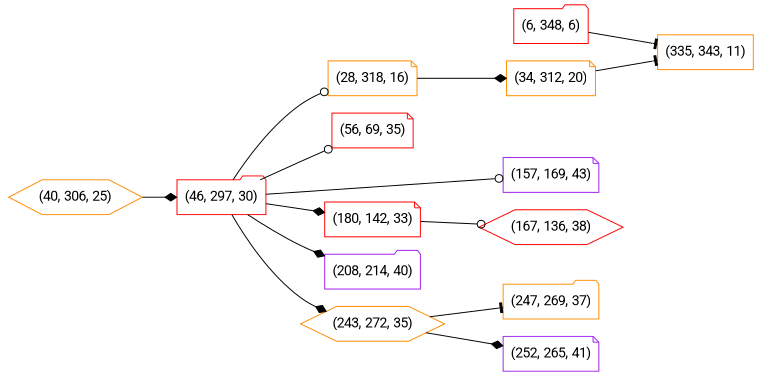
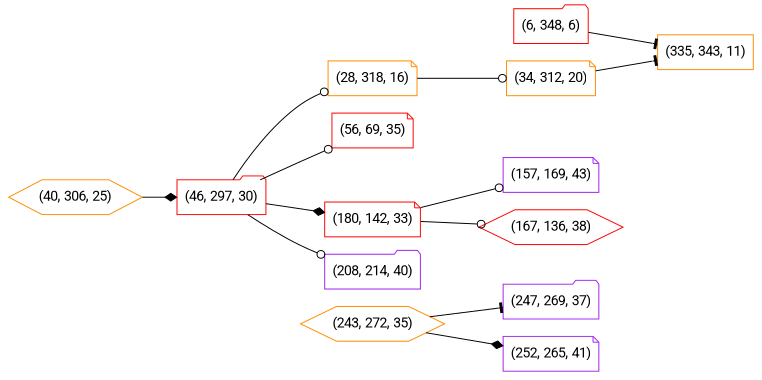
  digraph {
    fontname=Roboto
    rankdir=LR
    node [color=red fontname=Roboto shape=note]
    edge [arrowhead=odot fontname=Roboto]
    "(6, 348, 6)" [shape=folder]
    "(335, 343, 11)" [color=darkorange shape=box]
    "(28, 318, 16)" [color=darkorange]
    "(34, 312, 20)" [color=darkorange]
    "(40, 306, 25)" [color=darkorange shape=hexagon]
    "(46, 297, 30)" [shape=folder]
    "(56, 69, 35)"
    n8 [label="(180, 142, 33)"]
    "(157, 169, 43)" [color=purple]
    "(208, 214, 40)" [color=purple shape=folder]
    "(243, 272, 35)" [color=darkorange shape=hexagon]
    n12 [label="(167, 136, 38)" shape=hexagon]
-   "(247, 269, 37)" [color=darkorange shape=folder]
+   "(247, 269, 37)" [color=purple shape=folder]
    "(252, 265, 41)" [color=purple]
    "(6, 348, 6)" -> "(335, 343, 11)" [arrowhead=tee]
-   "(28, 318, 16)" -> "(34, 312, 20)" [arrowhead=diamond]
+   "(28, 318, 16)" -> "(34, 312, 20)"
    "(34, 312, 20)" -> "(335, 343, 11)" [arrowhead=tee]
    "(40, 306, 25)" -> "(46, 297, 30)" [arrowhead=diamond]
    "(46, 297, 30)" -> "(28, 318, 16)"
    "(46, 297, 30)" -> "(56, 69, 35)"
    "(46, 297, 30)" -> n8 [arrowhead=diamond]
-   "(46, 297, 30)" -> "(157, 169, 43)"
-   "(46, 297, 30)" -> "(208, 214, 40)" [arrowhead=diamond]
-   "(46, 297, 30)" -> "(243, 272, 35)" [arrowhead=diamond]
+   n8 -> "(157, 169, 43)"
+   "(46, 297, 30)" -> "(208, 214, 40)"
    n8 -> n12
    "(243, 272, 35)" -> "(247, 269, 37)" [arrowhead=tee]
    "(243, 272, 35)" -> "(252, 265, 41)" [arrowhead=diamond]
  }
